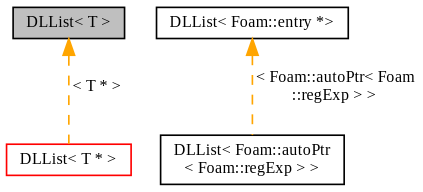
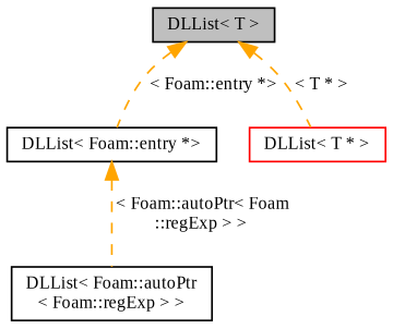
  digraph {
    fontname="Liberation Serif"
    node [color=black fontname="Liberation Serif" fontsize=10 shape=record]
    edge [color=orange dir=back fontname="Liberation Serif" fontsize=10 labelfontname=FreeSans labelfontsize=10 style=dashed]
    n1 [fillcolor=grey75 fontcolor=black height=0.2 label="DLList\< T \>" style=filled width=0.4]
    n2 [height=0.2 label="DLList\< Foam::entry *\>" width=0.4]
    n3 [color=red height=0.2 label="DLList\< T * \>" width=0.4]
    n4 [height=0.2 label="DLList\< Foam::autoPtr\l\< Foam::regExp \> \>" width=0.4]
+   n1 -> n2 [label=" \< Foam::entry *\>"]
    n1 -> n3 [label=" \< T * \>"]
    n2 -> n4 [label=" \< Foam::autoPtr\< Foam\l::regExp \> \>"]
  }
